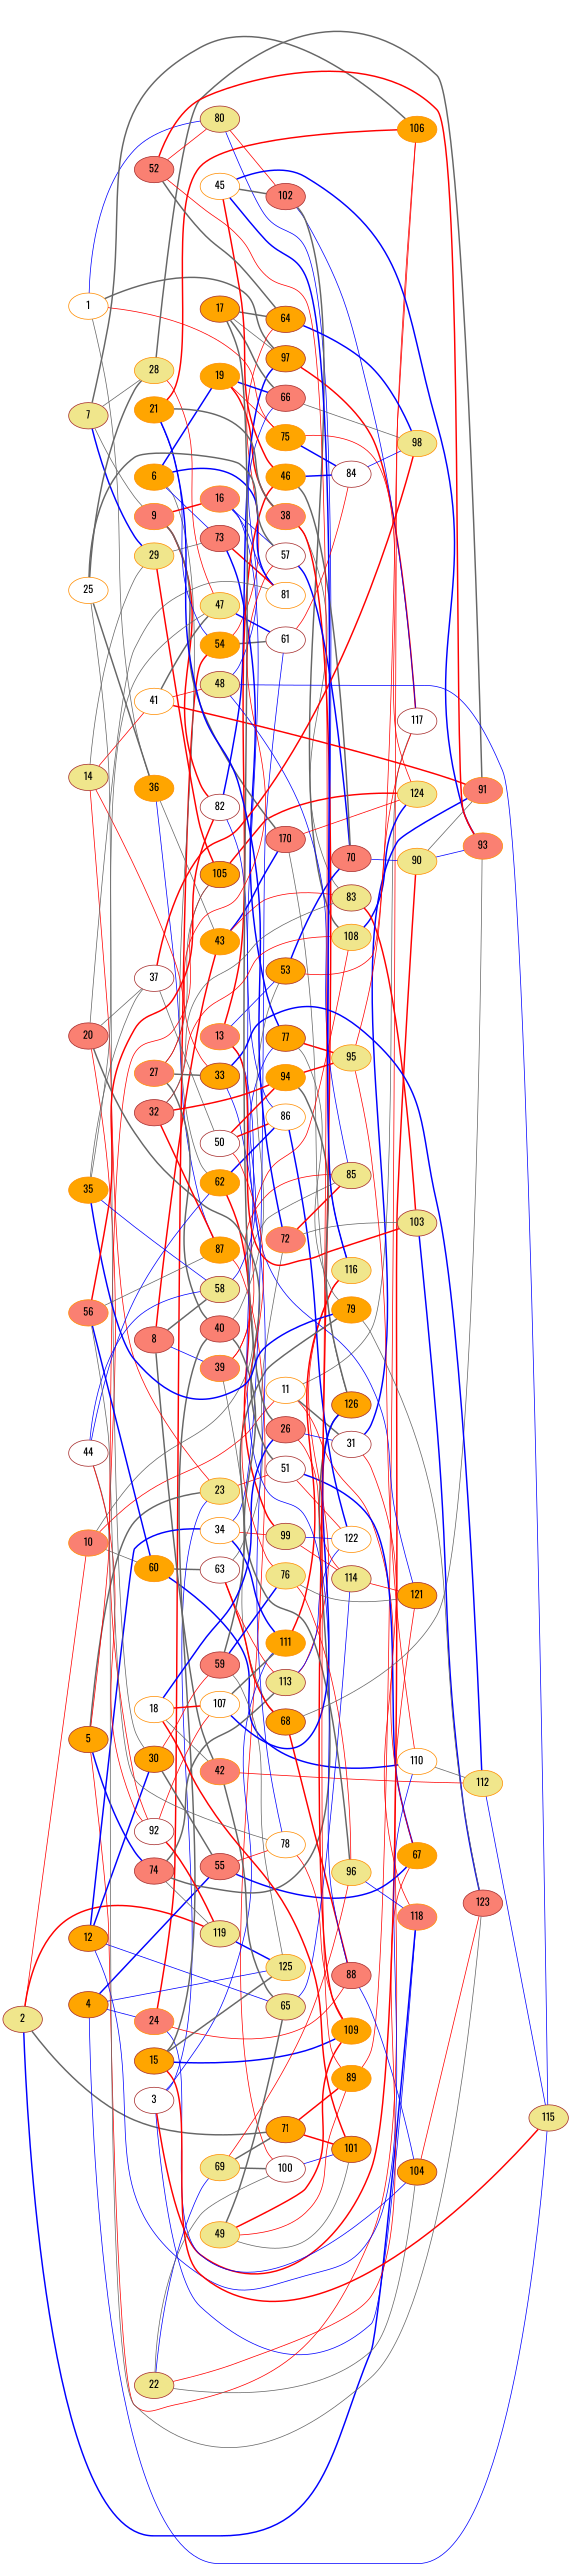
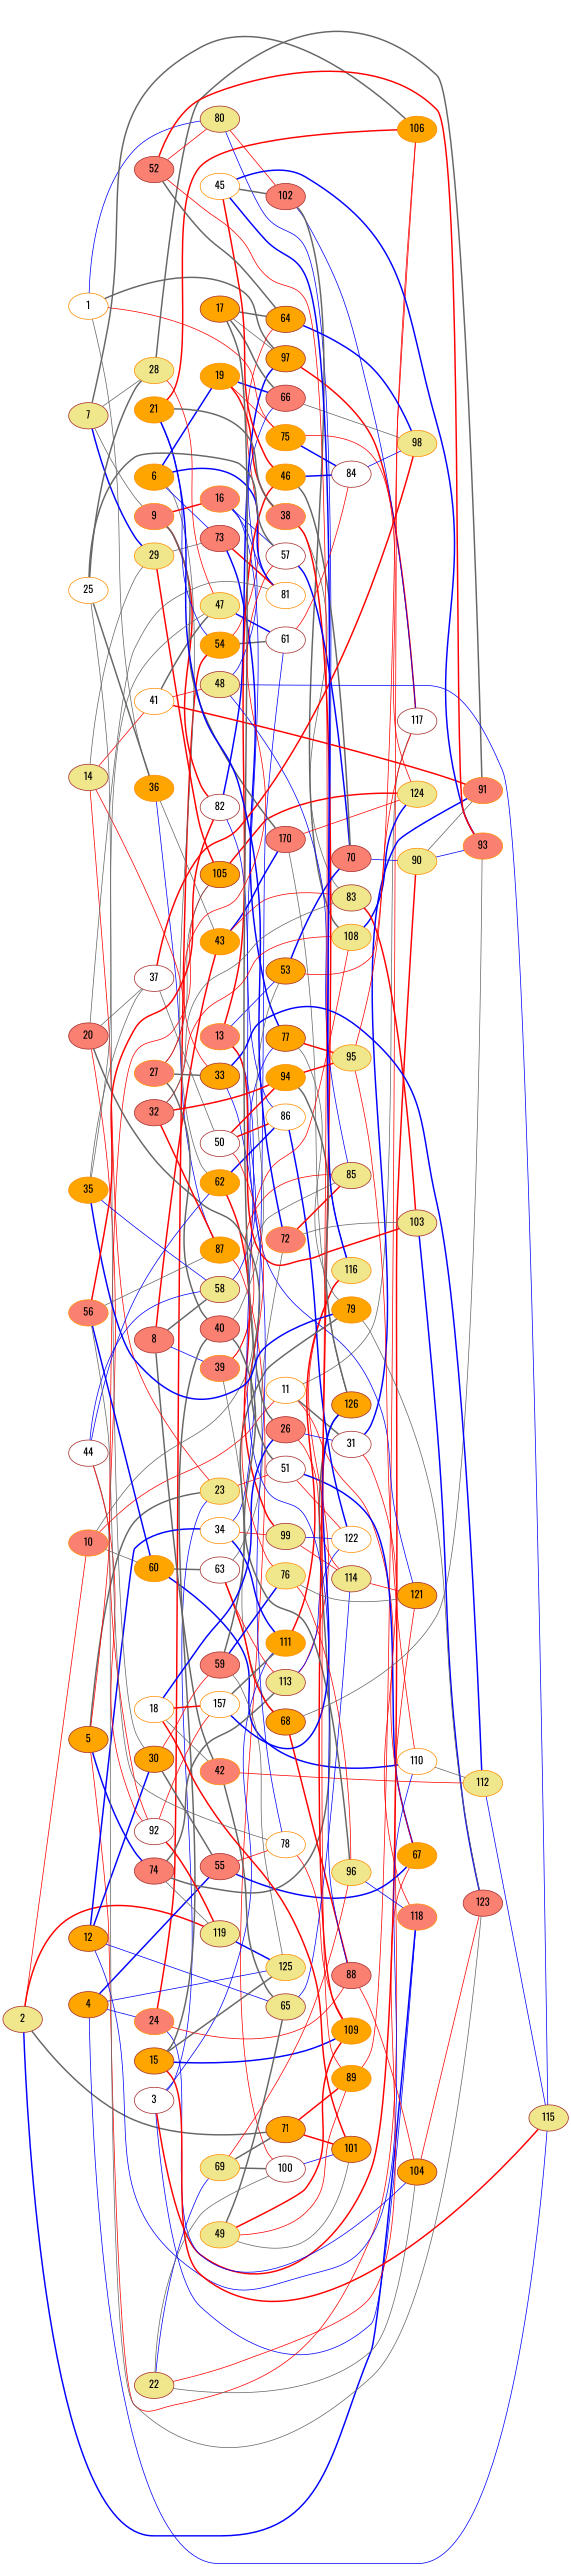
  graph {
    fontname=Oswald
    rankdir=LR
    node [color=brown fillcolor=orange fontname=Oswald style=filled]
    edge [color=red fontname=Oswald style=solid]
    1 [color=darkorange fillcolor=white]
    36 [color=darkorange]
    75 [color=darkorange]
    80 [fillcolor=khaki]
    97
    43 [color=darkorange]
    87 [color=darkorange]
    84 [fillcolor=white]
    124 [color=darkorange fillcolor=khaki]
    102 [fillcolor=salmon]
    116 [color=darkorange fillcolor=khaki]
    117 [fillcolor=white]
    2 [fillcolor=khaki]
    10 [color=darkorange fillcolor=salmon]
    71
    118 [color=darkorange fillcolor=salmon]
    119 [fillcolor=khaki]
    11 [color=darkorange fillcolor=white]
    60 [color=darkorange]
    85 [fillcolor=khaki]
    101
    89 [color=darkorange]
    125 [color=darkorange fillcolor=khaki]
    3 [fillcolor=white]
    23 [color=darkorange fillcolor=khaki]
    90 [color=darkorange fillcolor=khaki]
    111 [color=darkorange]
    51 [fillcolor=white]
    91 [color=darkorange fillcolor=salmon]
    93 [color=darkorange fillcolor=salmon]
    24 [color=darkorange fillcolor=salmon]
    4
    55 [fillcolor=salmon]
    115 [fillcolor=khaki]
    88 [fillcolor=salmon]
    54 [color=darkorange]
    104
    67 [color=darkorange]
    78 [color=darkorange fillcolor=white]
    5
    74 [fillcolor=salmon]
    105
    121
    113 [fillcolor=khaki]
    126
    6 [color=darkorange]
    19 [color=darkorange]
    62 [color=darkorange]
    73 [fillcolor=salmon]
    81 [color=darkorange fillcolor=white]
    66 [fillcolor=salmon]
    38 [color=darkorange fillcolor=salmon]
    86 [color=darkorange fillcolor=white]
    99 [fillcolor=khaki]
    77
    7 [fillcolor=khaki]
    9 [color=darkorange fillcolor=salmon]
    28 [color=darkorange fillcolor=khaki]
    29 [color=darkorange fillcolor=khaki]
    106 [color=darkorange]
    16 [color=darkorange fillcolor=salmon]
    82 [fillcolor=white]
    n63 [fillcolor=salmon label=170]
    47 [color=darkorange fillcolor=khaki]
    8 [fillcolor=salmon]
    39 [color=darkorange fillcolor=salmon]
    42 [color=darkorange fillcolor=salmon]
    58 [fillcolor=khaki]
    108 [color=darkorange fillcolor=khaki]
    68
    65 [fillcolor=khaki]
    112 [color=darkorange fillcolor=khaki]
    83 [fillcolor=khaki]
    57 [fillcolor=white]
    31 [fillcolor=white]
    110 [color=darkorange fillcolor=white]
    63 [fillcolor=white]
    12
    30
    34 [color=darkorange fillcolor=white]
    59 [fillcolor=salmon]
    61 [fillcolor=white]
    114 [fillcolor=khaki]
    13 [color=darkorange fillcolor=salmon]
    46 [color=darkorange]
    53
    103 [fillcolor=khaki]
    70 [fillcolor=salmon]
    123 [fillcolor=salmon]
    14 [fillcolor=khaki]
    33
    41 [color=darkorange fillcolor=white]
    48 [fillcolor=khaki]
    15
    40 [fillcolor=salmon]
    109 [color=darkorange]
    96 [color=darkorange fillcolor=khaki]
    122 [color=darkorange fillcolor=white]
    17
    26 [fillcolor=salmon]
    64
    98 [color=darkorange fillcolor=khaki]
    18 [color=darkorange fillcolor=white]
-   107 [color=darkorange fillcolor=white]
+   107 [color=darkorange fillcolor=white label=157]
    20 [fillcolor=salmon]
    37 [fillcolor=white]
    92 [fillcolor=white]
    50 [fillcolor=white]
    21 [color=darkorange]
    72 [color=darkorange fillcolor=salmon]
    22 [fillcolor=khaki]
    69 [color=darkorange fillcolor=khaki]
    100 [fillcolor=white]
    25 [color=darkorange fillcolor=white]
    27 [color=darkorange fillcolor=salmon]
    79 [color=darkorange]
    76 [color=darkorange fillcolor=khaki]
    32 [fillcolor=salmon]
    94 [color=darkorange]
    95 [color=darkorange fillcolor=khaki]
    35 [color=darkorange]
    44 [fillcolor=white]
    45 [color=darkorange fillcolor=white]
    49 [color=darkorange fillcolor=khaki]
    52 [fillcolor=salmon]
    56 [color=darkorange fillcolor=salmon]
    1 -- 36 [color=gray40]
    1 -- 75
    1 -- 80 [color=blue]
    1 -- 97 [color=gray40 style=bold]
    36 -- 43 [color=gray40]
    36 -- 87 [color=blue]
    75 -- 84 [color=blue style=bold]
    75 -- 124
    80 -- 102
    80 -- 116 [color=blue]
    97 -- 117 [style=bold]
    43 -- n63 [color=blue style=bold]
    43 -- 83
    87 -- 100
    84 -- 98 [color=blue]
    102 -- 117 [color=blue]
    102 -- 108 [color=gray40 style=bold]
    2 -- 10
    2 -- 71 [color=gray40 style=bold]
    2 -- 118 [color=blue style=bold]
    2 -- 119 [style=bold]
    10 -- 11
    10 -- 60 [color=gray40]
    10 -- 85 [color=gray40]
    71 -- 101 [style=bold]
    71 -- 89 [style=bold]
    119 -- 125 [color=blue style=bold]
    11 -- 117 [color=gray40]
    11 -- 118
    11 -- 31 [color=gray40 style=bold]
    60 -- 110 [color=blue style=bold]
    60 -- 63 [color=gray40 style=bold]
    89 -- 106
    3 -- 118 [color=blue]
    3 -- 23 [color=blue]
    3 -- 90 [style=bold]
    3 -- 111 [color=blue]
    23 -- 51
    90 -- 91 [color=gray40]
    90 -- 93 [color=blue]
    111 -- 116 [style=bold]
    51 -- 67 [color=blue style=bold]
    51 -- 122
    24 -- 88
    24 -- 54 [style=bold]
    24 -- 104 [color=blue]
    4 -- 125 [color=blue]
    4 -- 24 [color=blue]
    4 -- 55 [color=blue style=bold]
    4 -- 115 [color=blue]
    55 -- 67 [color=blue style=bold]
    55 -- 78
-   88 -- 104 [color=blue]
+   88 -- 104
    54 -- 61 [color=gray40 style=bold]
    54 -- 64
    104 -- 123
    78 -- 109
    5 -- 23 [color=gray40 style=bold]
    5 -- 74 [color=blue style=bold]
    5 -- 105
    5 -- 121
    74 -- 119 [color=gray40]
    74 -- 113 [color=gray40 style=bold]
    74 -- 126 [color=gray40 style=bold]
    105 -- 124 [style=bold]
    113 -- 116
    113 -- 122 [color=blue]
    6 -- 19 [color=blue style=bold]
    6 -- 62 [color=gray40]
    6 -- 73 [color=blue]
    6 -- 81 [color=blue style=bold]
    19 -- 75
    19 -- 66 [color=blue style=bold]
    19 -- 38 [style=bold]
    62 -- 86 [color=blue style=bold]
    62 -- 99 [style=bold]
    73 -- 81 [style=bold]
    73 -- 77 [color=blue style=bold]
    66 -- 98 [color=gray40]
    38 -- 83 [color=gray40]
    38 -- 109 [style=bold]
    86 -- 122 [color=blue style=bold]
    99 -- 114
    99 -- 122 [color=blue]
    77 -- 79 [color=gray40]
    77 -- 95 [style=bold]
    7 -- 9 [color=gray40]
    7 -- 28 [color=gray40]
    7 -- 29 [color=blue style=bold]
    7 -- 106 [color=gray40 style=bold]
    9 -- 16 [style=bold]
    9 -- 82 [style=bold]
    9 -- n63 [color=gray40 style=bold]
    28 -- 91 [color=gray40 style=bold]
    28 -- 47
    29 -- 105 [style=bold]
    29 -- 73 [color=gray40]
    16 -- 81 [color=blue]
    16 -- 86 [color=blue]
    16 -- 57 [color=blue]
    82 -- 97 [color=blue style=bold]
    82 -- 121 [color=blue]
    n63 -- 124
    n63 -- 126 [color=gray40]
    47 -- 61 [color=blue style=bold]
    8 -- 43 [style=bold]
    8 -- 39 [color=blue]
    8 -- 42 [color=gray40 style=bold]
    8 -- 58 [color=gray40 style=bold]
    39 -- 85
    39 -- 108
    39 -- 68 [color=gray40]
    42 -- 65 [color=gray40 style=bold]
    42 -- 112
    58 -- 77 [color=blue]
    108 -- 124 [color=blue style=bold]
    68 -- 93 [color=gray40]
    68 -- 88 [style=bold]
    65 -- 114 [color=blue]
    112 -- 115 [color=blue]
    83 -- 103 [style=bold]
    57 -- 70 [color=blue style=bold]
    31 -- 91 [color=blue style=bold]
    31 -- 67
    110 -- 112 [color=gray40]
    63 -- 113
    63 -- 68 [style=bold]
    63 -- 72 [color=gray40]
    12 -- 65 [color=blue]
    12 -- 110 [color=blue]
    12 -- 30 [color=blue style=bold]
    12 -- 34 [color=blue style=bold]
    30 -- 55 [color=gray40 style=bold]
    30 -- 59
    34 -- 111 [color=blue style=bold]
    34 -- 99
    34 -- 61 [color=blue]
    59 -- 125 [color=gray40]
    59 -- 79 [color=gray40 style=bold]
    59 -- 76 [color=blue style=bold]
    61 -- 84
    114 -- 121
    13 -- 88 [color=blue]
    13 -- 46 [style=bold]
    13 -- 53 [color=blue]
    13 -- 103 [style=bold]
    46 -- 84 [color=blue style=bold]
    46 -- 70 [color=gray40 style=bold]
    53 -- 106
    53 -- 70 [color=blue style=bold]
    103 -- 123 [color=blue style=bold]
    70 -- 90 [color=blue]
    14 -- 23
    14 -- 29 [color=gray40]
    14 -- 33
    14 -- 41
    33 -- 78 [color=blue]
    33 -- 112 [color=blue style=bold]
    41 -- 91 [style=bold]
    41 -- 47 [color=gray40 style=bold]
    41 -- 48
    48 -- 85 [color=blue]
    48 -- 115 [color=blue]
    48 -- 66 [color=blue]
    15 -- 125 [color=gray40 style=bold]
    15 -- 115 [style=bold]
    15 -- 40 [color=gray40 style=bold]
    15 -- 109 [color=blue style=bold]
    40 -- 53 [color=gray40]
    40 -- 96 [color=gray40 style=bold]
    96 -- 118 [color=blue]
    17 -- 97 [color=gray40]
    17 -- 66 [color=gray40 style=bold]
    17 -- 26 [color=gray40 style=bold]
    17 -- 64 [color=gray40 style=bold]
    26 -- 31 [color=blue]
    26 -- 114
    64 -- 98 [color=blue style=bold]
    18 -- 101 [style=bold]
    18 -- 42 [color=gray40]
    18 -- 26 [color=blue style=bold]
    18 -- 107 [style=bold]
    107 -- 111 [color=gray40 style=bold]
    107 -- 126 [color=blue style=bold]
    20 -- 51 [color=gray40 style=bold]
    20 -- 81 [color=gray40]
    20 -- 37 [color=gray40]
    20 -- 92
    37 -- 98 [style=bold]
    37 -- 50 [color=gray40]
    92 -- 119 [style=bold]
    92 -- 107
    50 -- 86 [style=bold]
    50 -- 76
    50 -- 94 [style=bold]
    21 -- 54 [color=blue]
    21 -- 38 [color=gray40 style=bold]
    21 -- 106 [style=bold]
    21 -- 72 [color=blue style=bold]
    72 -- 85 [style=bold]
    72 -- 103 [color=gray40]
    22 -- 104 [color=gray40]
    22 -- 67
    22 -- 69 [color=blue]
    22 -- 100 [color=gray40]
    69 -- 71 [color=gray40 style=bold]
    69 -- 96
    69 -- 100 [color=gray40 style=bold]
    100 -- 101 [color=blue]
    25 -- 36 [color=gray40 style=bold]
    25 -- 28 [color=gray40 style=bold]
    25 -- 57 [color=gray40 style=bold]
    25 -- 30 [color=gray40]
    27 -- 105 [color=gray40]
    27 -- 57
    27 -- 33 [color=gray40 style=bold]
    27 -- 40 [color=gray40 style=bold]
    79 -- 123 [color=gray40]
    76 -- 121 [color=gray40]
    76 -- 96
    32 -- 87 [style=bold]
    32 -- 108
    32 -- 83 [color=gray40]
    32 -- 94 [style=bold]
    94 -- 126 [color=gray40 style=bold]
    94 -- 95 [style=bold]
    95 -- 117
    95 -- 110
    35 -- 47 [color=gray40]
    35 -- 58 [color=blue]
    35 -- 37 [color=gray40]
    35 -- 79 [color=blue style=bold]
    44 -- 62 [color=blue]
    44 -- 58 [color=blue]
    44 -- 123 [color=gray40]
    44 -- 92
    45 -- 102 [color=gray40 style=bold]
    45 -- 116 [color=blue style=bold]
    45 -- 93 [color=blue style=bold]
    45 -- 46 [style=bold]
    49 -- 101 [color=gray40]
    49 -- 89
    49 -- 65 [color=gray40 style=bold]
    49 -- 109 [style=bold]
    52 -- 80
    52 -- 89
    52 -- 93 [style=bold]
    52 -- 64 [color=gray40 style=bold]
    56 -- 87 [color=gray40]
    56 -- 60 [color=blue style=bold]
    56 -- 78 [color=gray40]
    56 -- 82 [style=bold]
  }
